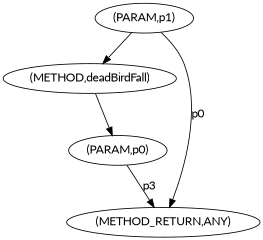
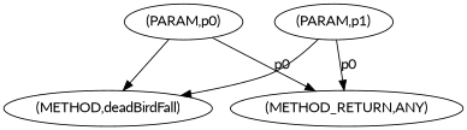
  digraph {
    fontname=Lato
    node [fontname=Lato]
    edge [fontname=Lato]
    n1 [label=<(METHOD,deadBirdFall)>]
    n2 [label=<(PARAM,p0)>]
    n3 [label=<(METHOD_RETURN,ANY)>]
    n4 [label=<(PARAM,p1)>]
-   n1 -> n2
-   n2 -> n3 [label=p3]
+   n2 -> n1
+   n2 -> n3 [label=p0]
    n4 -> n1
    n4 -> n3 [label=p0]
  }
